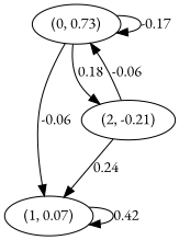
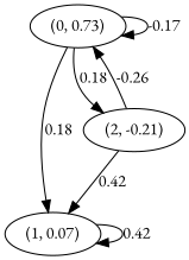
  digraph {
    fontname="EB Garamond"
    node [fontname="EB Garamond"]
    edge [fontname="EB Garamond"]
    n1 [label="(0, 0.73)"]
    n2 [label="(1, 0.07)"]
    n3 [label="(2, -0.21)"]
    n1 -> n1 [label=-0.17]
-   n1 -> n2 [label=-0.06]
+   n1 -> n2 [label=0.18]
    n1 -> n3 [label=0.18]
    n2 -> n2 [label=0.42]
-   n3 -> n1 [label=-0.06]
-   n3 -> n2 [label=0.24]
+   n3 -> n1 [label=-0.26]
+   n3 -> n2 [label=0.42]
  }
